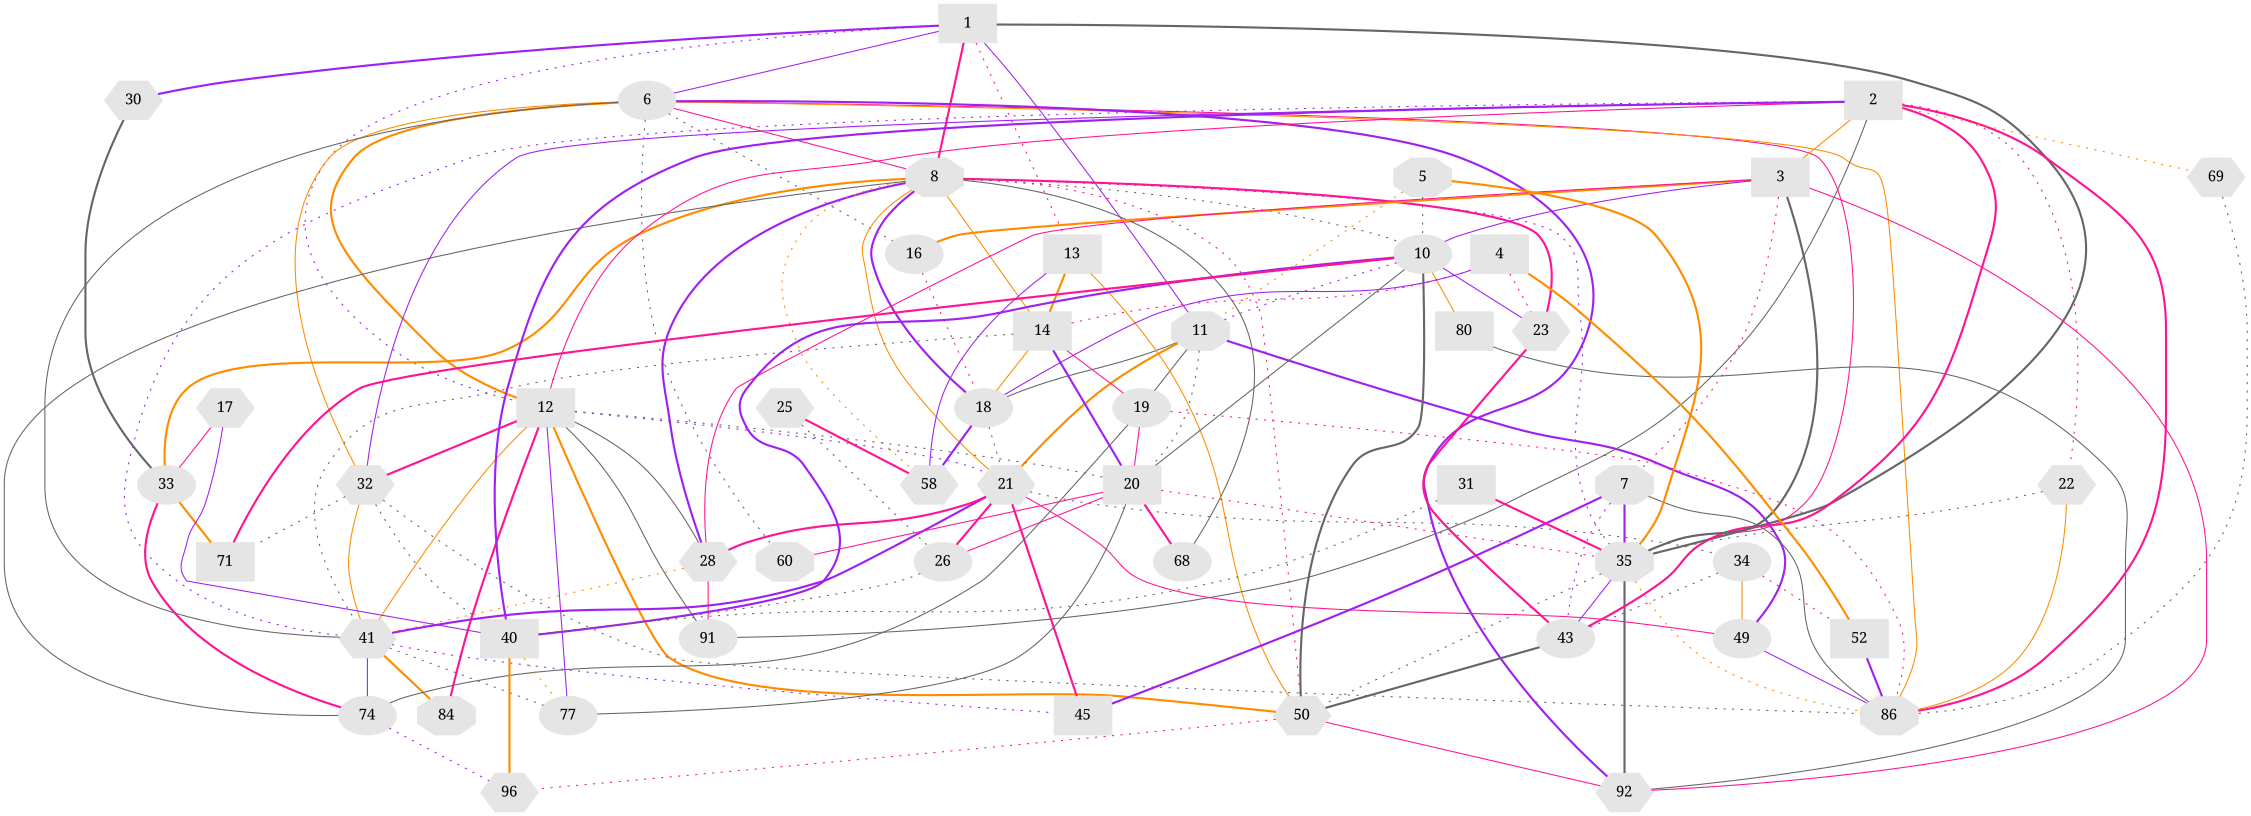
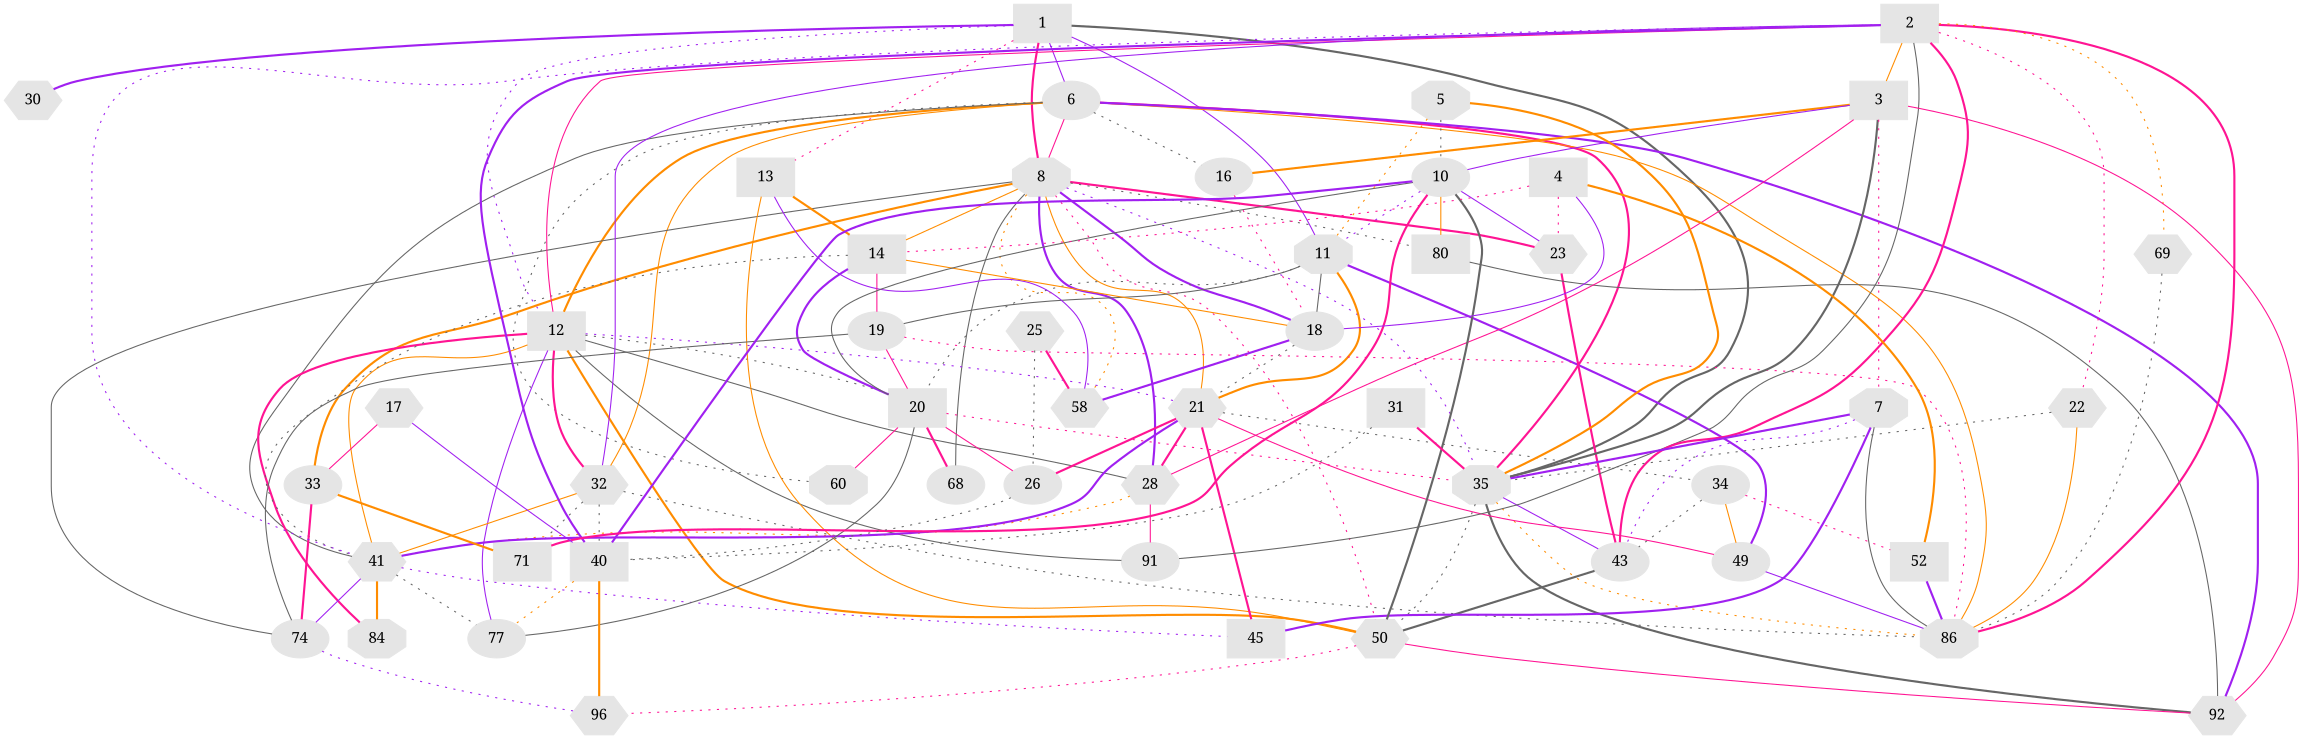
  graph {
    fontname="Noto Serif"
    node [color=gray90 fontname="Noto Serif" shape=box style=filled]
    edge [color=deeppink fontname="Noto Serif" style=solid]
    1 [super="+38"]
    6 [shape=ellipse super="+24"]
    8 [shape=octagon super="+15+56"]
    11 [shape=octagon super="+37"]
    12 [super="+100+79+93"]
    13
    30 [shape=hexagon]
    35 [shape=octagon super="+89+73+94"]
    32 [shape=hexagon super="+67"]
    41 [shape=hexagon super="+78+66"]
    86 [shape=octagon super="+87"]
    16 [shape=ellipse]
    92 [shape=hexagon]
    60 [shape=octagon]
    28 [shape=hexagon super="+97"]
    14 [super="+39"]
    18 [shape=ellipse super="+57"]
    21 [shape=hexagon super="+46+90"]
    23 [shape=hexagon]
    33 [shape=ellipse super="+59"]
    50 [shape=hexagon super="+99"]
    58 [shape=hexagon]
    68 [shape=ellipse]
    74 [shape=ellipse]
    80
    20 [super="+29+54"]
    19 [shape=ellipse super="+36"]
    49 [shape=ellipse super="+55"]
    91 [shape=ellipse]
    77 [shape=ellipse super="+98"]
    84 [shape=octagon]
    43 [shape=ellipse super="+44"]
    2 [super="+85+51"]
    3 [super="+65"]
    22 [shape=hexagon super="+47"]
    40 [super="+82"]
    69 [shape=hexagon]
    7 [shape=octagon super="+9"]
    10 [shape=ellipse super="+70+42+53"]
    71
    96 [shape=hexagon]
    45
    4 [super="+61"]
    52
    26 [shape=ellipse super="+48"]
    34 [shape=ellipse]
    5 [shape=octagon]
    17 [shape=hexagon]
    25 [shape=hexagon]
    31 [super="+75"]
    1 -- 6 [color=purple]
    1 -- 8 [style=bold]
    1 -- 11 [color=purple]
    1 -- 12 [color=purple style=dotted]
    1 -- 13 [style=dotted]
    1 -- 30 [color=purple style=bold]
    1 -- 35 [color=gray40 style=bold weight=2]
    6 -- 8
    6 -- 12 [color=darkorange style=bold]
-   6 -- 35
+   6 -- 35 [style=bold]
    6 -- 32 [color=darkorange]
    6 -- 41 [color=gray40]
    6 -- 86 [color=darkorange]
    6 -- 16 [color=gray40 style=dotted]
    6 -- 92 [color=purple style=bold]
    6 -- 60 [color=gray40 style=dotted]
    8 -- 35 [color=purple style=dotted]
    8 -- 28 [color=purple style=bold]
    8 -- 14 [color=darkorange]
    8 -- 18 [color=purple style=bold]
    8 -- 21 [color=darkorange]
    8 -- 23 [style=bold]
    8 -- 33 [color=darkorange style=bold]
    8 -- 50 [style=dotted]
    8 -- 58 [color=darkorange style=dotted]
    8 -- 68 [color=gray40]
    8 -- 74 [color=gray40]
-   8 -- 10 [color=gray40 style=dotted]
+   8 -- 80 [color=gray40 style=dotted]
    11 -- 18 [color=gray40]
    11 -- 21 [color=darkorange style=bold]
    11 -- 20 [color=gray40 style=dotted]
    11 -- 19 [color=gray40]
    11 -- 49 [color=purple style=bold]
    12 -- 32 [style=bold]
    12 -- 41 [color=darkorange]
    12 -- 28 [color=gray40]
    12 -- 21 [color=purple style=dotted weight=2]
    12 -- 50 [color=darkorange style=bold]
    12 -- 20 [color=gray40 style=dotted]
    12 -- 91 [color=gray40]
    12 -- 77 [color=purple]
    12 -- 84 [style=bold]
    13 -- 14 [color=darkorange style=bold]
    13 -- 50 [color=darkorange]
    13 -- 58 [color=purple]
-   30 -- 33 [color=gray40 style=bold]
    35 -- 86 [color=darkorange style=dotted]
    35 -- 92 [color=gray40 style=bold]
    35 -- 50 [color=gray40 style=dotted]
    35 -- 43 [color=purple]
    32 -- 41 [color=darkorange]
    32 -- 86 [color=gray40 style=dotted]
    32 -- 40 [color=gray40 style=dotted weight=2]
    32 -- 71 [color=gray40 style=dotted]
    41 -- 74 [color=purple]
    41 -- 77 [color=gray40 style=dotted]
    41 -- 84 [color=darkorange style=bold]
    41 -- 45 [color=purple style=dotted]
    16 -- 18 [style=dotted]
    28 -- 41 [color=darkorange style=dotted]
    28 -- 91
    14 -- 41 [color=gray40 style=dotted]
    14 -- 18 [color=darkorange]
    14 -- 20 [color=purple style=bold]
    14 -- 19
    18 -- 21 [color=gray40 style=dotted]
    18 -- 58 [color=purple style=bold]
    21 -- 41 [color=purple style=bold]
    21 -- 28 [style=bold]
    21 -- 49
    21 -- 45 [style=bold]
    21 -- 26 [style=bold]
    21 -- 34 [color=gray40 style=dotted]
    23 -- 43 [style=bold]
    33 -- 74 [style=bold]
    33 -- 71 [color=darkorange style=bold]
    50 -- 92
    50 -- 96 [style=dotted]
    74 -- 96 [color=purple style=dotted]
    80 -- 92 [color=gray40]
    20 -- 35 [style=dotted]
    20 -- 60
    20 -- 68 [style=bold]
    20 -- 77 [color=gray40]
    20 -- 26
    19 -- 86 [style=dotted]
    19 -- 74 [color=gray40]
    19 -- 20
    49 -- 86 [color=purple]
    43 -- 50 [color=gray40 style=bold]
    2 -- 12
    2 -- 32 [color=purple]
    2 -- 41 [color=purple style=dotted]
    2 -- 86 [style=bold]
    2 -- 91 [color=gray40]
    2 -- 43 [style=bold]
    2 -- 3 [color=darkorange]
    2 -- 22 [style=dotted]
    2 -- 40 [color=purple style=bold]
    2 -- 69 [color=darkorange style=dotted]
    3 -- 35 [color=gray40 style=bold]
    3 -- 16 [color=darkorange style=bold]
    3 -- 92
    3 -- 28
    3 -- 7 [style=dotted]
    3 -- 10 [color=purple]
    22 -- 35 [color=gray40 style=dotted]
    22 -- 86 [color=darkorange]
    40 -- 77 [color=darkorange style=dotted]
    40 -- 96 [color=darkorange style=bold]
    69 -- 86 [color=gray40 style=dotted]
    7 -- 35 [color=purple style=bold]
    7 -- 86 [color=gray40]
    7 -- 43 [color=purple style=dotted]
    7 -- 45 [color=purple style=bold]
    10 -- 11 [color=purple style=dotted]
    10 -- 23 [color=purple]
    10 -- 50 [color=gray40 style=bold]
    10 -- 80 [color=darkorange weight=2]
    10 -- 20 [color=gray40]
    10 -- 40 [color=purple style=bold]
    10 -- 71 [style=bold]
    4 -- 14 [style=dotted]
    4 -- 18 [color=purple]
    4 -- 23 [style=dotted]
    4 -- 52 [color=darkorange style=bold weight=2]
    52 -- 86 [color=purple style=bold]
    26 -- 40 [color=gray40 style=dotted]
    34 -- 49 [color=darkorange]
    34 -- 43 [color=gray40 style=dotted]
    34 -- 52 [style=dotted]
    5 -- 11 [color=darkorange style=dotted]
    5 -- 35 [color=darkorange style=bold]
    5 -- 10 [color=gray40 style=dotted]
    17 -- 33
    17 -- 40 [color=purple]
    25 -- 58 [style=bold]
    25 -- 26 [color=gray40 style=dotted]
    31 -- 35 [style=bold weight=3]
    31 -- 40 [color=gray40 style=dotted]
  }
